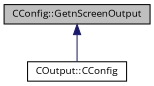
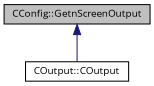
  digraph {
    rankdir=TB
    fontname="Open Sans"
    node [color=black fontname="Open Sans" fontsize=10 shape=record style=filled]
    n1 [fillcolor=grey75 fontcolor=black height=0.2 label="CConfig::GetnScreenOutput" width=0.4]
-   n2 [fillcolor=white height=0.2 label="COutput::CConfig" width=0.4]
+   n2 [fillcolor=white height=0.2 label="COutput::COutput" width=0.4]
    n1 -> n2 [color=midnightblue dir=back fontname="Open Sans" fontsize=10 labelfontname=Helvetica labelfontsize=10 style=solid]
  }
